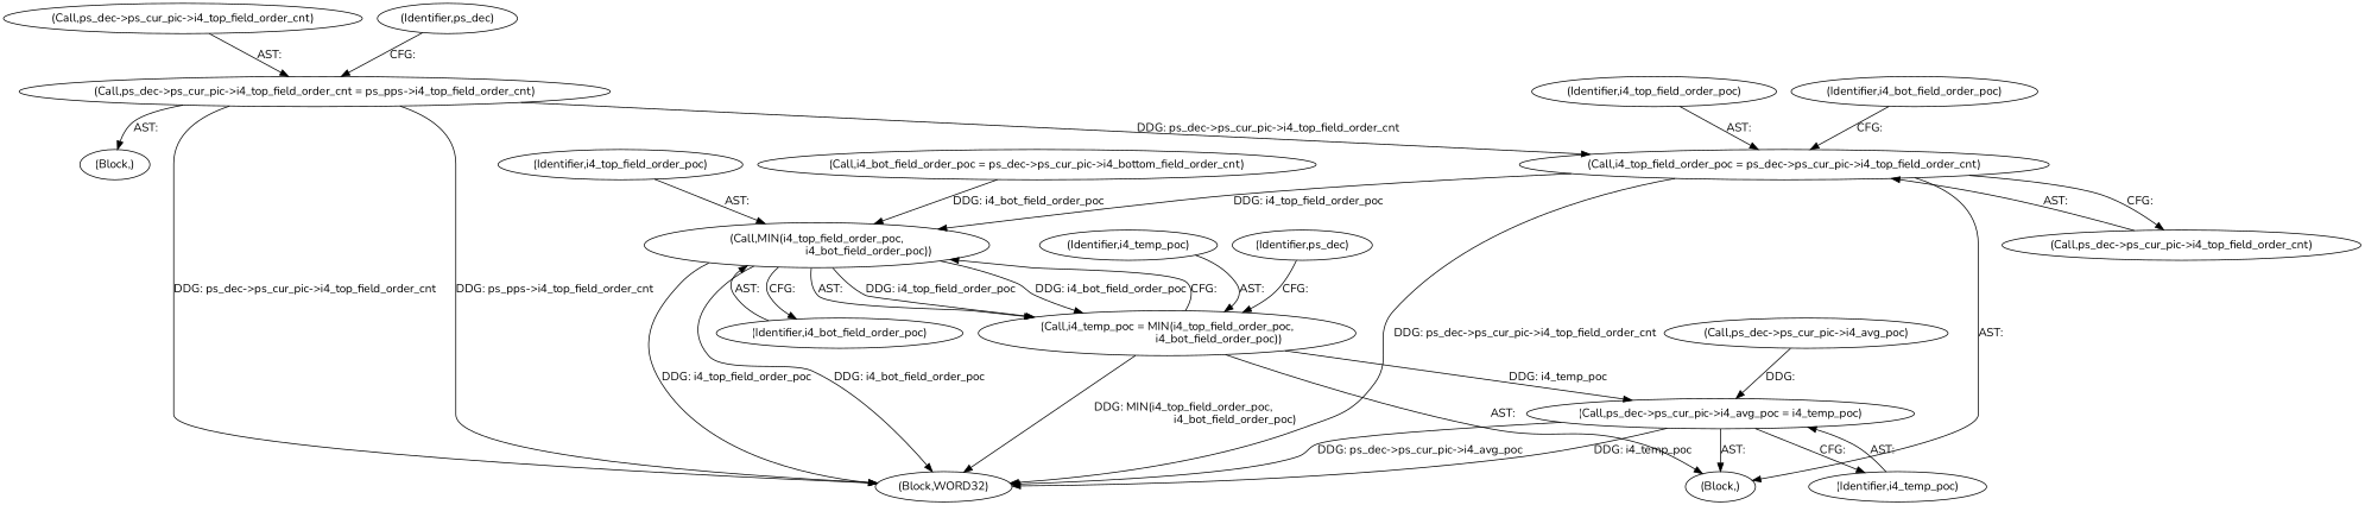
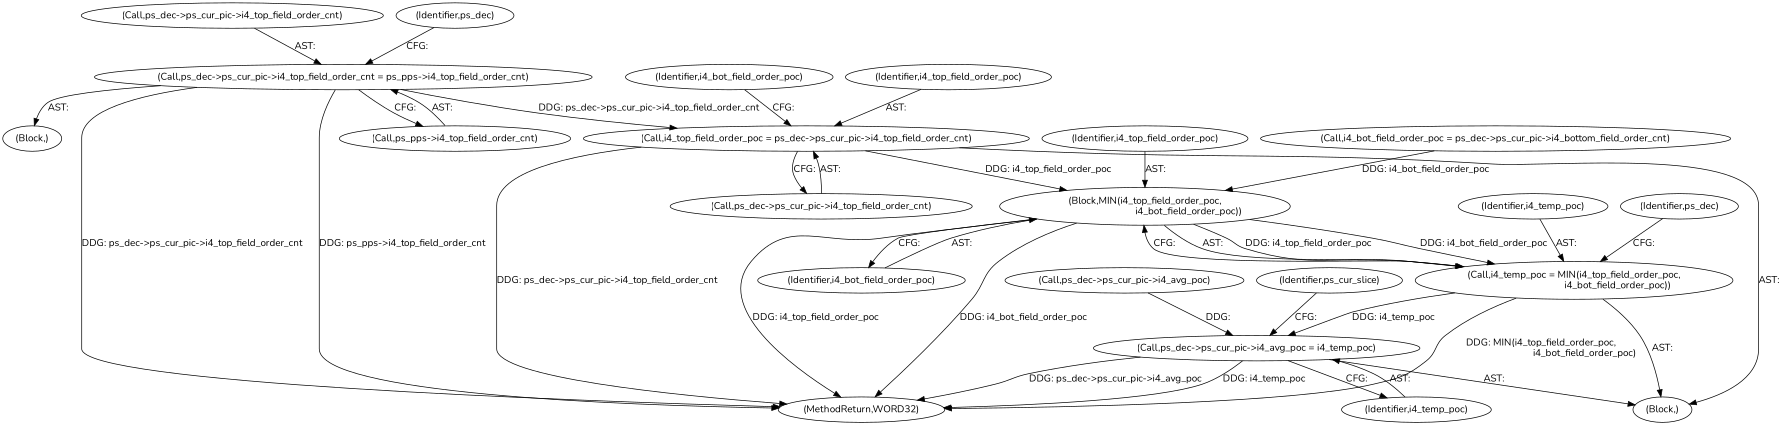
  digraph {
    fontname=Nunito
    node [fontname=Nunito]
    edge [fontname=Nunito]
    n1 [label="(Call,ps_dec->ps_cur_pic->i4_top_field_order_cnt = ps_pps->i4_top_field_order_cnt)"]
    n2 [label="(Call,i4_top_field_order_poc = ps_dec->ps_cur_pic->i4_top_field_order_cnt)"]
-   n3 [label="(Block,WORD32)"]
+   n3 [label="(MethodReturn,WORD32)"]
+   n4 [label="(Call,ps_pps->i4_top_field_order_cnt)"]
    n5 [label="(Block,)"]
-   n6 [label="(Call,MIN(i4_top_field_order_poc,\n                                 i4_bot_field_order_poc))"]
+   n6 [label="(Block,MIN(i4_top_field_order_poc,\n                                 i4_bot_field_order_poc))"]
    n7 [label="(Call,ps_dec->ps_cur_pic->i4_top_field_order_cnt)"]
    n8 [label="(Block,)"]
    n9 [label="(Call,i4_temp_poc = MIN(i4_top_field_order_poc,\n                                 i4_bot_field_order_poc))"]
    n10 [label="(Identifier,i4_bot_field_order_poc)"]
    n11 [label="(Call,ps_dec->ps_cur_pic->i4_avg_poc = i4_temp_poc)"]
    n12 [label="(Identifier,i4_temp_poc)"]
    n13 [label="(Call,ps_dec->ps_cur_pic->i4_top_field_order_cnt)"]
    n14 [label="(Identifier,i4_top_field_order_poc)"]
    n15 [label="(Identifier,i4_temp_poc)"]
    n16 [label="(Identifier,ps_dec)"]
    n17 [label="(Call,i4_bot_field_order_poc = ps_dec->ps_cur_pic->i4_bottom_field_order_cnt)"]
+   n18 [label="(Identifier,ps_cur_slice)"]
    n19 [label="(Identifier,i4_top_field_order_poc)"]
    n20 [label="(Identifier,ps_dec)"]
    n21 [label="(Call,ps_dec->ps_cur_pic->i4_avg_poc)"]
    n22 [label="(Identifier,i4_bot_field_order_poc)"]
    n1 -> n2 [label="DDG: ps_dec->ps_cur_pic->i4_top_field_order_cnt"]
    n1 -> n3 [label="DDG: ps_pps->i4_top_field_order_cnt"]
    n1 -> n3 [label="DDG: ps_dec->ps_cur_pic->i4_top_field_order_cnt"]
+   n1 -> n4 [label="CFG: "]
    n1 -> n5 [label="AST: "]
    n2 -> n3 [label="DDG: ps_dec->ps_cur_pic->i4_top_field_order_cnt"]
    n2 -> n6 [label="DDG: i4_top_field_order_poc"]
    n2 -> n7 [label="CFG: "]
    n2 -> n8 [label="AST: "]
+   n4 -> n1 [label="AST: "]
    n6 -> n3 [label="DDG: i4_top_field_order_poc"]
    n6 -> n3 [label="DDG: i4_bot_field_order_poc"]
    n6 -> n9 [label="AST: "]
    n6 -> n9 [label="DDG: i4_top_field_order_poc"]
    n6 -> n9 [label="DDG: i4_bot_field_order_poc"]
    n6 -> n10 [label="CFG: "]
    n7 -> n2 [label="AST: "]
    n9 -> n3 [label="DDG: MIN(i4_top_field_order_poc,\n                                 i4_bot_field_order_poc)"]
    n9 -> n6 [label="CFG: "]
    n9 -> n8 [label="AST: "]
    n9 -> n11 [label="DDG: i4_temp_poc"]
    n10 -> n6 [label="AST: "]
    n11 -> n3 [label="DDG: ps_dec->ps_cur_pic->i4_avg_poc"]
    n11 -> n3 [label="DDG: i4_temp_poc"]
    n11 -> n8 [label="AST: "]
    n11 -> n12 [label="CFG: "]
    n12 -> n11 [label="AST: "]
    n13 -> n1 [label="AST: "]
    n14 -> n6 [label="AST: "]
    n15 -> n9 [label="AST: "]
    n16 -> n9 [label="CFG: "]
    n17 -> n6 [label="DDG: i4_bot_field_order_poc"]
+   n18 -> n11 [label="CFG: "]
    n19 -> n2 [label="AST: "]
    n20 -> n1 [label="CFG: "]
    n21 -> n11 [label="DDG: "]
    n22 -> n2 [label="CFG: "]
  }
